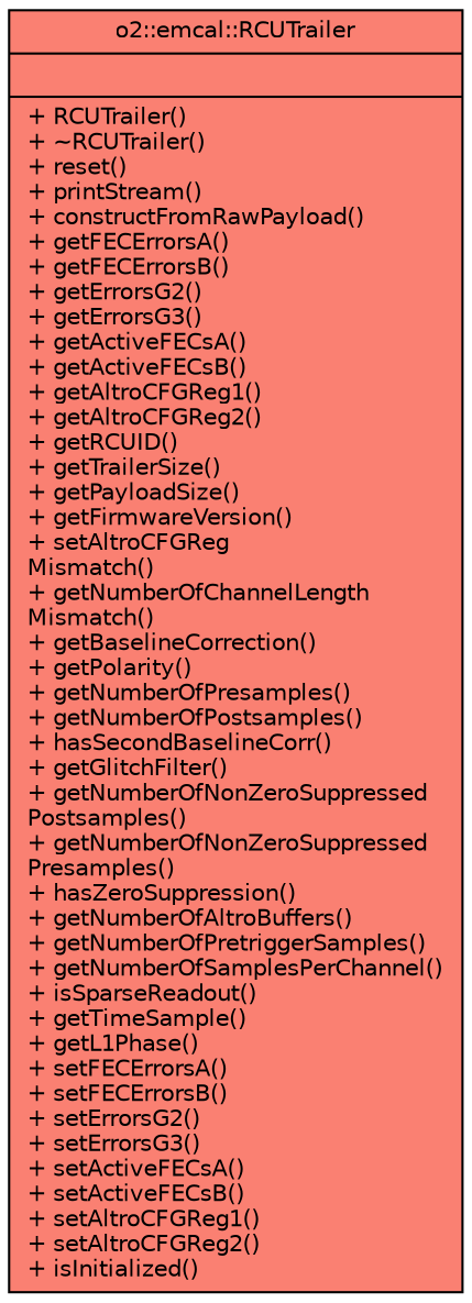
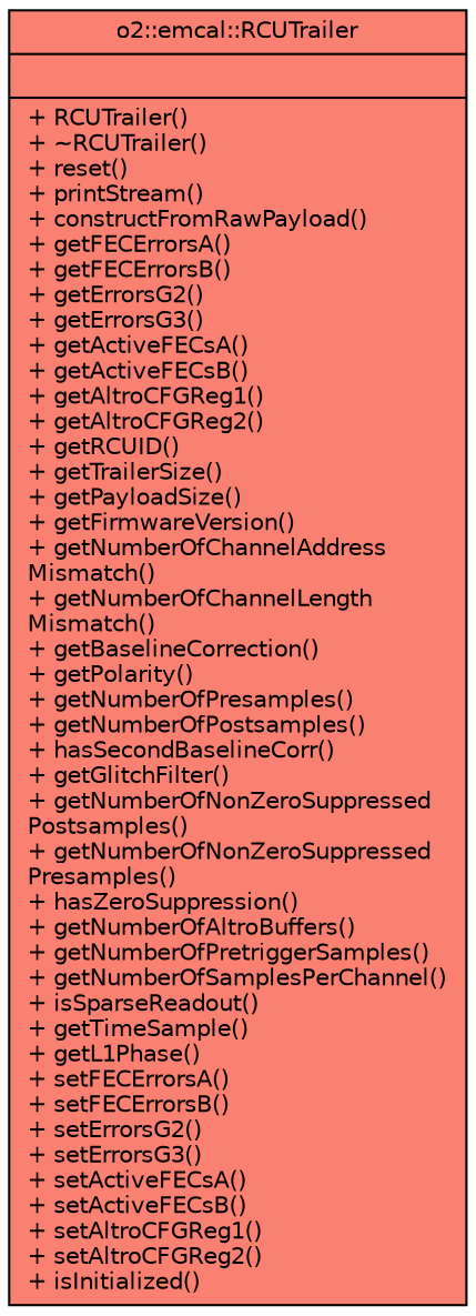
  digraph {
-   n1 [color=black fillcolor=salmon fontcolor=black fontname=Helvetica fontsize=10 height=0.2 label="{o2::emcal::RCUTrailer\n||+ RCUTrailer()\l+ ~RCUTrailer()\l+ reset()\l+ printStream()\l+ constructFromRawPayload()\l+ getFECErrorsA()\l+ getFECErrorsB()\l+ getErrorsG2()\l+ getErrorsG3()\l+ getActiveFECsA()\l+ getActiveFECsB()\l+ getAltroCFGReg1()\l+ getAltroCFGReg2()\l+ getRCUID()\l+ getTrailerSize()\l+ getPayloadSize()\l+ getFirmwareVersion()\l+ setAltroCFGReg\lMismatch()\l+ getNumberOfChannelLength\lMismatch()\l+ getBaselineCorrection()\l+ getPolarity()\l+ getNumberOfPresamples()\l+ getNumberOfPostsamples()\l+ hasSecondBaselineCorr()\l+ getGlitchFilter()\l+ getNumberOfNonZeroSuppressed\lPostsamples()\l+ getNumberOfNonZeroSuppressed\lPresamples()\l+ hasZeroSuppression()\l+ getNumberOfAltroBuffers()\l+ getNumberOfPretriggerSamples()\l+ getNumberOfSamplesPerChannel()\l+ isSparseReadout()\l+ getTimeSample()\l+ getL1Phase()\l+ setFECErrorsA()\l+ setFECErrorsB()\l+ setErrorsG2()\l+ setErrorsG3()\l+ setActiveFECsA()\l+ setActiveFECsB()\l+ setAltroCFGReg1()\l+ setAltroCFGReg2()\l+ isInitialized()\l}" shape=record style=filled width=0.4]
+   n1 [color=black fillcolor=salmon fontcolor=black fontname=Helvetica fontsize=10 height=0.2 label="{o2::emcal::RCUTrailer\n||+ RCUTrailer()\l+ ~RCUTrailer()\l+ reset()\l+ printStream()\l+ constructFromRawPayload()\l+ getFECErrorsA()\l+ getFECErrorsB()\l+ getErrorsG2()\l+ getErrorsG3()\l+ getActiveFECsA()\l+ getActiveFECsB()\l+ getAltroCFGReg1()\l+ getAltroCFGReg2()\l+ getRCUID()\l+ getTrailerSize()\l+ getPayloadSize()\l+ getFirmwareVersion()\l+ getNumberOfChannelAddress\lMismatch()\l+ getNumberOfChannelLength\lMismatch()\l+ getBaselineCorrection()\l+ getPolarity()\l+ getNumberOfPresamples()\l+ getNumberOfPostsamples()\l+ hasSecondBaselineCorr()\l+ getGlitchFilter()\l+ getNumberOfNonZeroSuppressed\lPostsamples()\l+ getNumberOfNonZeroSuppressed\lPresamples()\l+ hasZeroSuppression()\l+ getNumberOfAltroBuffers()\l+ getNumberOfPretriggerSamples()\l+ getNumberOfSamplesPerChannel()\l+ isSparseReadout()\l+ getTimeSample()\l+ getL1Phase()\l+ setFECErrorsA()\l+ setFECErrorsB()\l+ setErrorsG2()\l+ setErrorsG3()\l+ setActiveFECsA()\l+ setActiveFECsB()\l+ setAltroCFGReg1()\l+ setAltroCFGReg2()\l+ isInitialized()\l}" shape=record style=filled width=0.4]
  }
